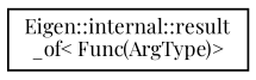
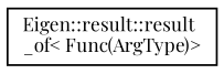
  digraph {
    rankdir=TB
    fontname="Playfair Display"
-   n1 [color=black fillcolor=white fontname="Playfair Display" fontsize=10 height=0.2 label="Eigen::internal::result\l_of\< Func(ArgType)\>" shape=record style=filled width=0.4]
+   n1 [color=black fillcolor=white fontname="Playfair Display" fontsize=10 height=0.2 label="Eigen::result::result\l_of\< Func(ArgType)\>" shape=record style=filled width=0.4]
  }
